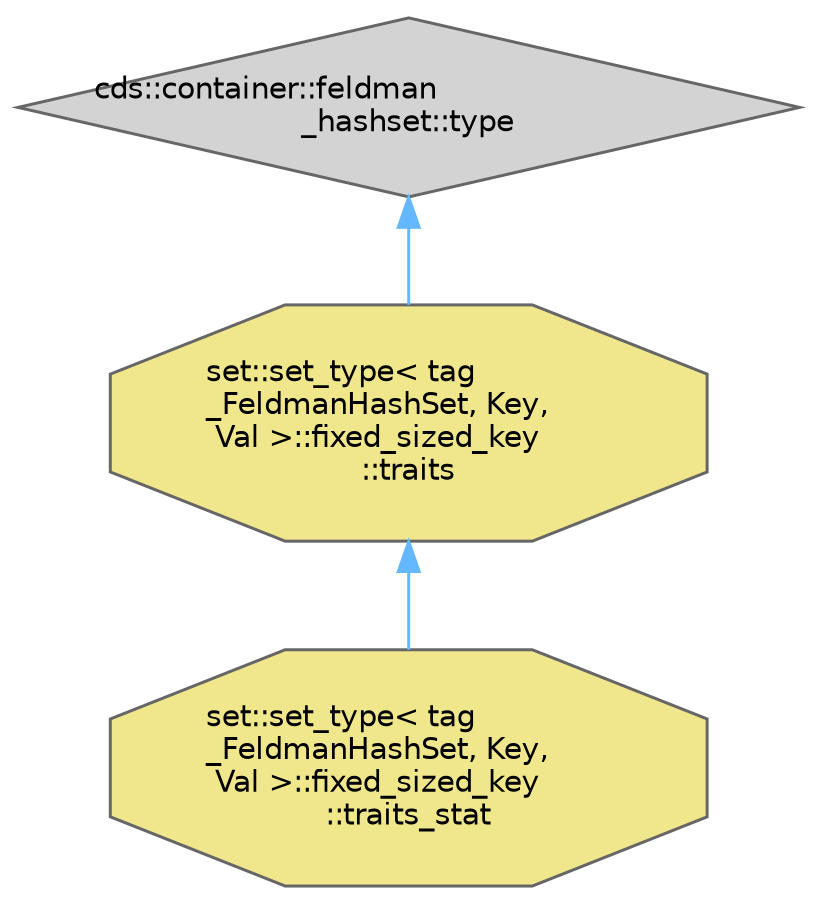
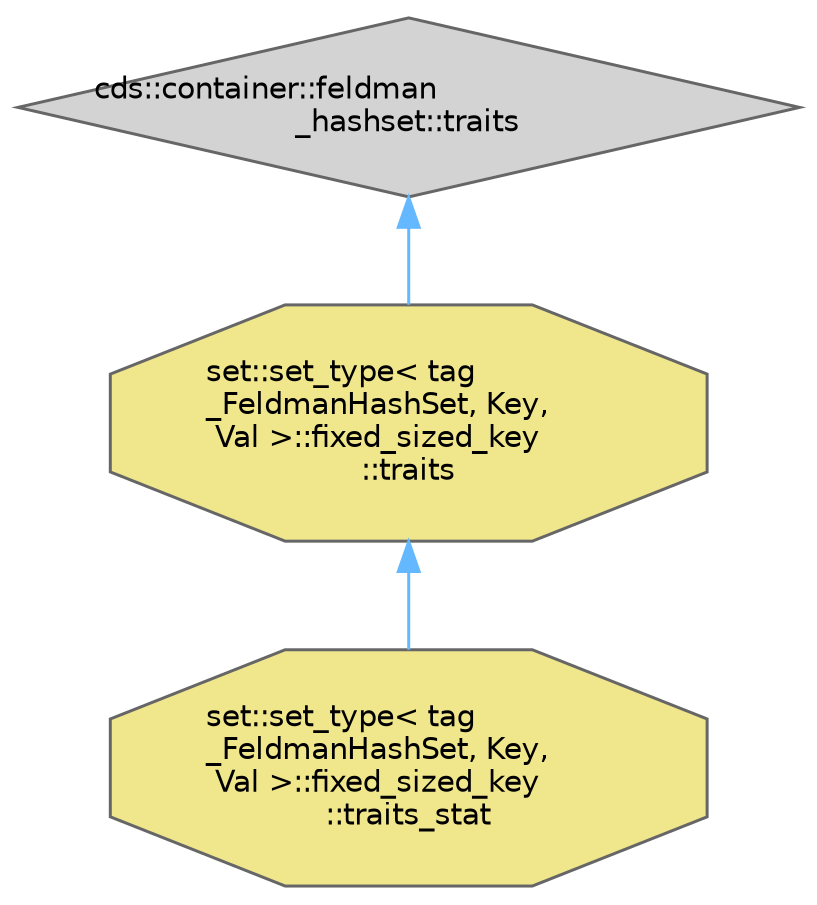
  digraph {
    node [color=gray40 fillcolor=khaki fontname=Helvetica fontsize=10 shape=octagon style=filled]
    edge [color=steelblue1 dir=back fontname=Helvetica fontsize=10 labelfontname=Helvetica labelfontsize=10 style=solid]
    n1 [fontcolor=black height=0.2 label="set::set_type\< tag\l_FeldmanHashSet, Key,\l Val \>::fixed_sized_key\l::traits" width=0.4]
    n2 [height=0.2 label="set::set_type\< tag\l_FeldmanHashSet, Key,\l Val \>::fixed_sized_key\l::traits_stat" width=0.4]
-   n3 [fillcolor=lightgrey height=0.2 label="cds::container::feldman\l_hashset::type" shape=diamond width=0.4]
+   n3 [fillcolor=lightgrey height=0.2 label="cds::container::feldman\l_hashset::traits" shape=diamond width=0.4]
    n1 -> n2
    n3 -> n1
  }
